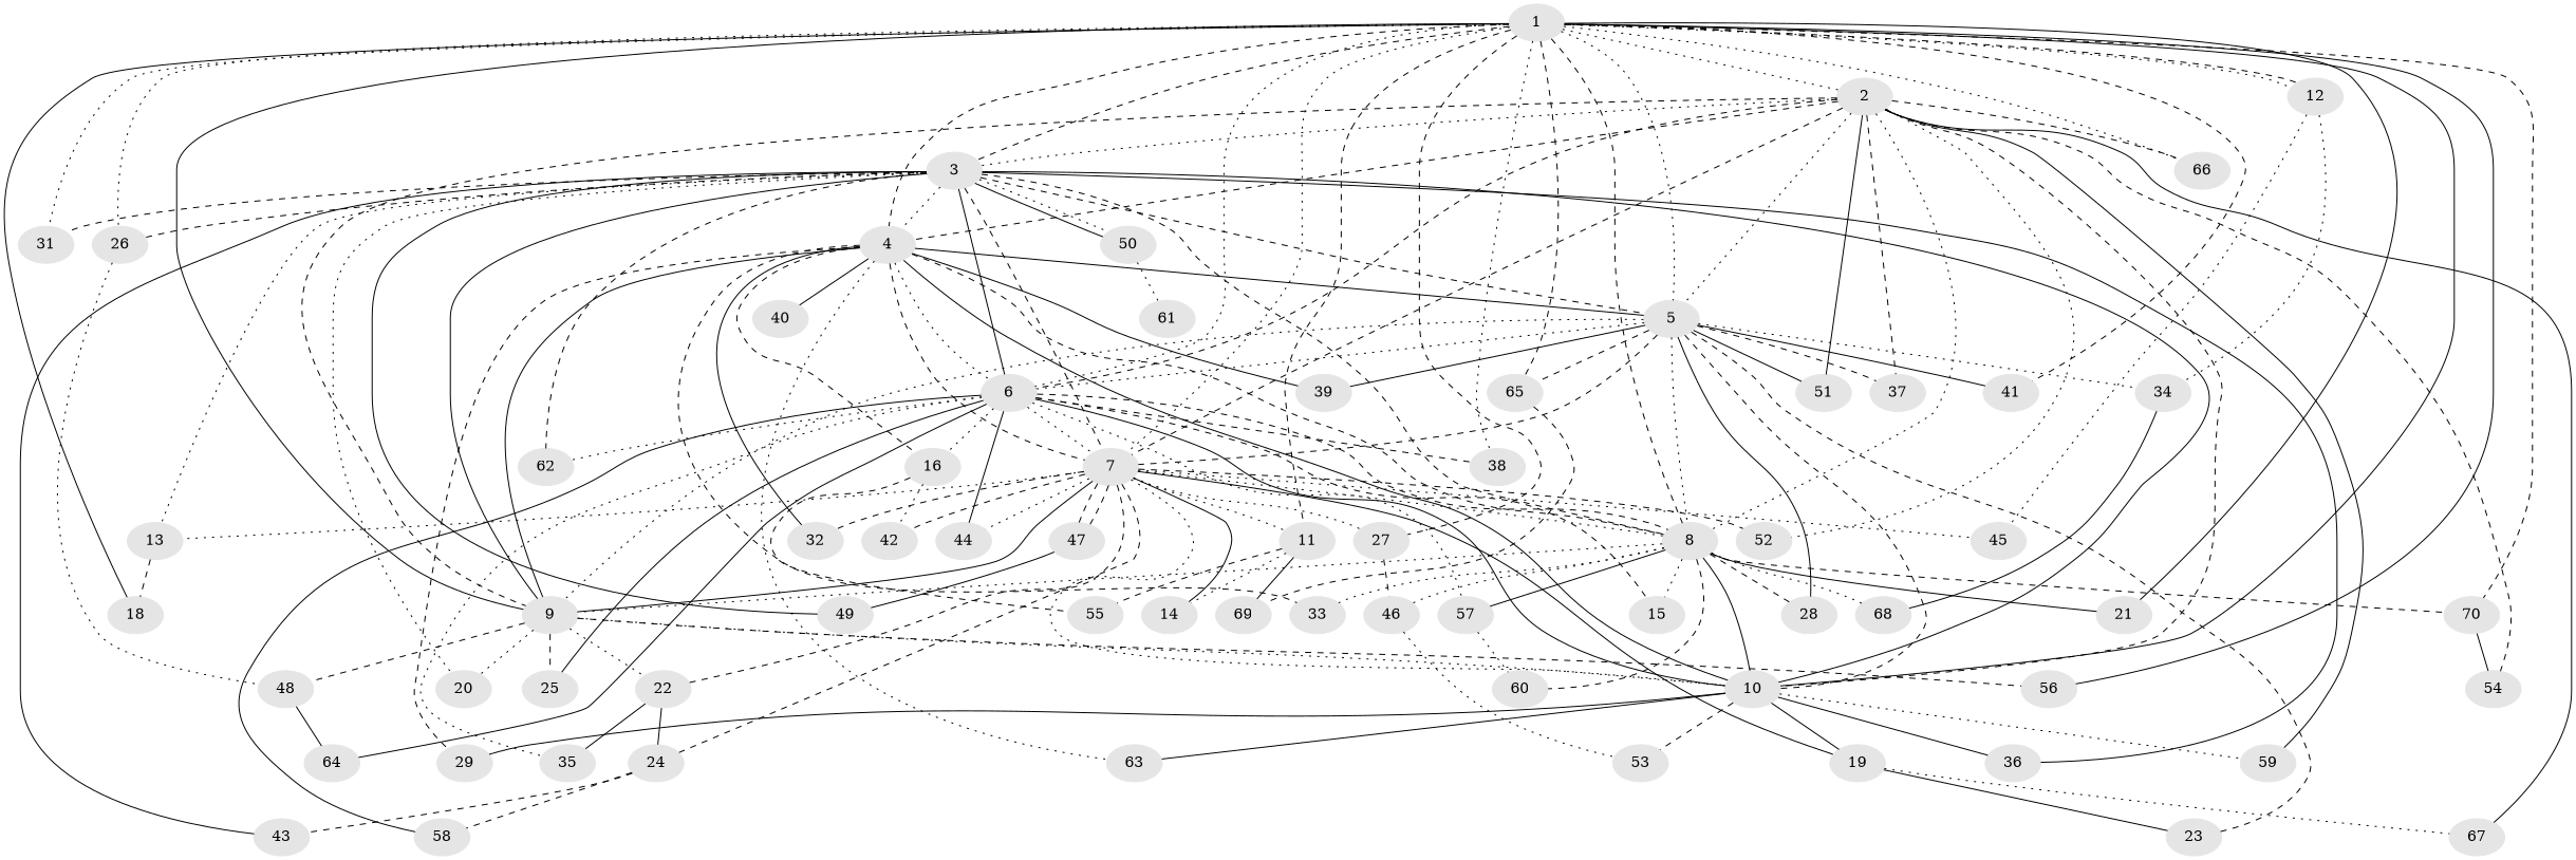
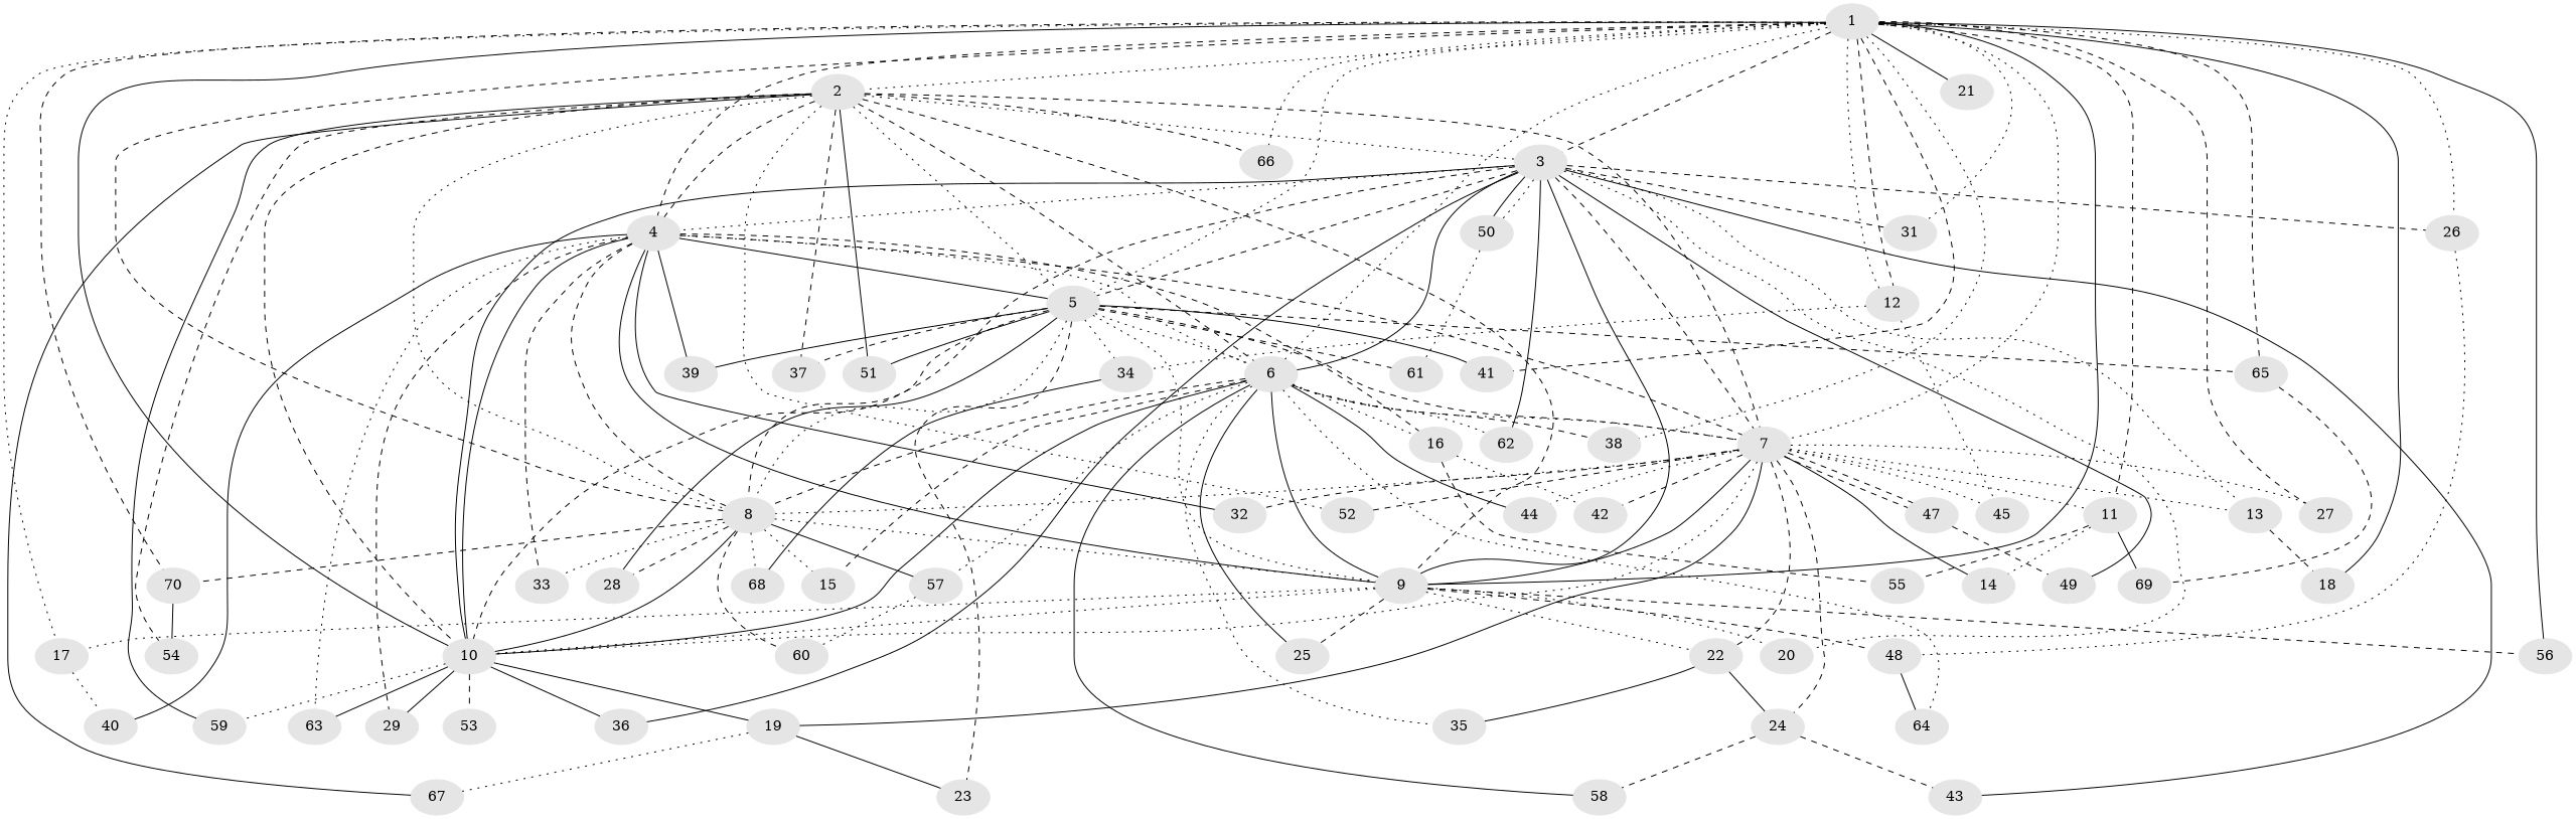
  graph {
    node [color=gray90 style=filled]
    edge [style=dashed]
    1
    2
    3
    4
    5
    6
    7
    8
    9
    10
    11
    12
+   17
    18
    21
    26
    27
    n18 [label=70]
    31
    38
    41
    56
    65
    66
    37
    51
    52
    54
    59
    67
    13
    20
    36
    43
    49
    50
    62
    16
    29
    32
    33
    39
    40
    63
    23
    28
    34
    61
    15
    25
    35
    44
    57
    58
    64
    14
    19
    22
    24
    42
    45
    47
-   46
    60
    68
    48
    53
    55
    69
    1 -- 2 [style=dotted]
    1 -- 3
    1 -- 4
    1 -- 5 [style=dotted]
    1 -- 6 [style=dotted]
    1 -- 7 [style=dotted]
    1 -- 8
    1 -- 9 [style=solid]
    1 -- 10 [style=solid]
    1 -- 11
    1 -- 12 [style=dotted]
    1 -- 12
+   1 -- 17 [style=dotted]
    1 -- 18 [style=solid]
    1 -- 21 [style=solid]
    1 -- 26 [style=dotted]
    1 -- 27
    1 -- n18
    1 -- 31 [style=dotted]
    1 -- 38 [style=dotted]
    1 -- 41
    1 -- 56 [style=solid]
    1 -- 65
    1 -- 66 [style=dotted]
    2 -- 3 [style=dotted]
    2 -- 4
    2 -- 5 [style=dotted]
    2 -- 6
    2 -- 7
    2 -- 8 [style=dotted]
    2 -- 9
    2 -- 10
    2 -- 66
    2 -- 37
    2 -- 51 [style=solid]
    2 -- 52 [style=dotted]
    2 -- 54
    2 -- 59 [style=solid]
    2 -- 67 [style=solid]
    3 -- 4 [style=dotted]
    3 -- 5
    3 -- 6 [style=solid]
    3 -- 7
    3 -- 8
    3 -- 9 [style=solid]
    3 -- 10 [style=solid]
    3 -- 26
    3 -- 31
    3 -- 13 [style=dotted]
    3 -- 20 [style=dotted]
    3 -- 36 [style=solid]
    3 -- 43 [style=solid]
    3 -- 49 [style=solid]
    3 -- 50 [style=solid]
    3 -- 50 [style=dotted]
-   3 -- 62
+   3 -- 62 [style=solid]
    4 -- 5 [style=solid]
    4 -- 6 [style=dotted]
    4 -- 7
    4 -- 8
    4 -- 9 [style=solid]
    4 -- 10 [style=solid]
    4 -- 16
    4 -- 29
    4 -- 32 [style=solid]
    4 -- 33
    4 -- 39 [style=solid]
    4 -- 40 [style=solid]
    4 -- 63 [style=dotted]
    5 -- 6 [style=dotted]
    5 -- 7
    5 -- 8 [style=dotted]
    5 -- 9 [style=dotted]
    5 -- 10
    5 -- 41 [style=solid]
    5 -- 65
    5 -- 37
    5 -- 51 [style=solid]
    5 -- 39 [style=solid]
    5 -- 23
    5 -- 28 [style=solid]
    5 -- 34 [style=dotted]
+   5 -- 61
    6 -- 7 [style=dotted]
    6 -- 8
+   6 -- 9 [style=solid]
    6 -- 10 [style=solid]
    6 -- 38
    6 -- 62 [style=dotted]
    6 -- 16 [style=dotted]
    6 -- 15
    6 -- 25 [style=solid]
    6 -- 35 [style=dotted]
    6 -- 44 [style=solid]
    6 -- 57 [style=dotted]
    6 -- 58 [style=solid]
-   6 -- 64 [style=solid]
+   6 -- 64 [style=dotted]
    7 -- 8 [style=dotted]
    7 -- 9 [style=solid]
    7 -- 10 [style=dotted]
    7 -- 11 [style=dotted]
    7 -- 27 [style=dotted]
    7 -- 52
    7 -- 13 [style=dotted]
    7 -- 32
    7 -- 44 [style=dotted]
    7 -- 14 [style=solid]
    7 -- 19 [style=solid]
    7 -- 22
    7 -- 24
    7 -- 42
    7 -- 45 [style=dotted]
    7 -- 47
    7 -- 47
    8 -- 9 [style=dotted]
    8 -- 10 [style=solid]
-   8 -- 21 [style=solid]
    8 -- n18
    8 -- 33 [style=dotted]
    8 -- 28
    8 -- 15 [style=dotted]
    8 -- 57 [style=solid]
-   8 -- 46 [style=dotted]
    8 -- 60
    8 -- 68 [style=dotted]
    9 -- 10 [style=dotted]
+   9 -- 17 [style=dotted]
    9 -- 56
    9 -- 20 [style=dotted]
    9 -- 25
    9 -- 22 [style=dotted]
    9 -- 48
    10 -- 59 [style=dotted]
    10 -- 36 [style=solid]
    10 -- 29 [style=solid]
    10 -- 63 [style=solid]
    10 -- 19 [style=solid]
    10 -- 53
    11 -- 14 [style=dotted]
    11 -- 55
    11 -- 69 [style=solid]
    12 -- 34 [style=dotted]
    12 -- 45 [style=dotted]
+   17 -- 40 [style=dotted]
    26 -- 48 [style=dotted]
-   27 -- 46
    n18 -- 54 [style=solid]
    65 -- 69
    13 -- 18
    50 -- 61 [style=dotted]
    16 -- 42 [style=dotted]
    16 -- 55
    34 -- 68 [style=solid]
    57 -- 60 [style=dotted]
    19 -- 67 [style=dotted]
    19 -- 23 [style=solid]
    22 -- 35 [style=solid]
    22 -- 24 [style=solid]
    24 -- 43
    24 -- 58
-   47 -- 49 [style=solid]
-   46 -- 53 [style=dotted]
+   47 -- 49
    48 -- 64 [style=solid]
  }
